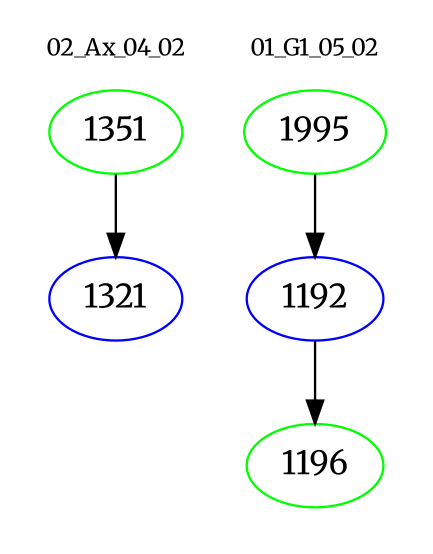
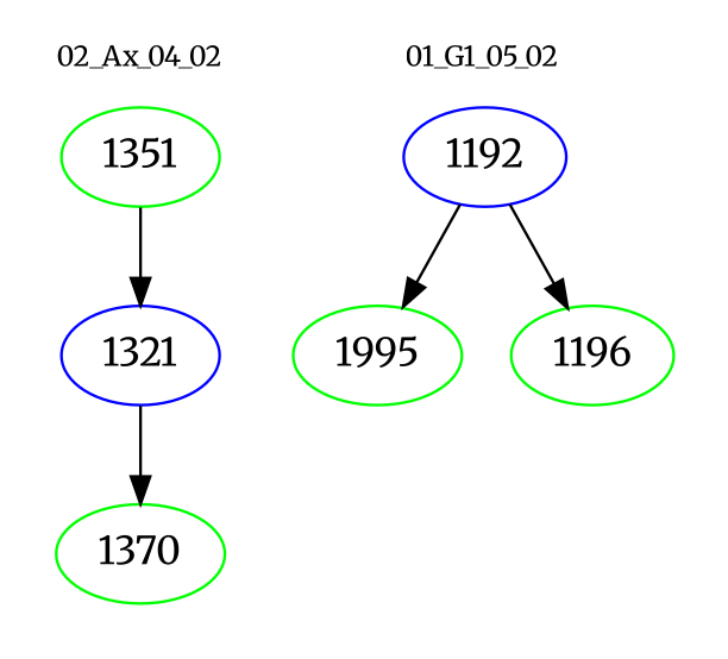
  digraph {
    fontname=Merriweather
    node [color=green fontname=Merriweather]
    edge [color=black fontname=Merriweather]
    n1 [label=1351]
    n2 [color=blue label=1321]
+   n3 [label=1370]
    n4 [label=1995]
    n5 [color=blue label=1192]
    n6 [label=1196]
    subgraph cluster_1 {
      color=white
      fontsize=10
      label="02_Ax_04_02"
      n1
      n2
+     n3
    }
    subgraph cluster_2 {
      color=white
      fontsize=10
      label="01_G1_05_02"
      n4
      n5
      n6
    }
    n1 -> n2
-   n4 -> n5
+   n2 -> n3
+   n5 -> n4
    n5 -> n6
  }
